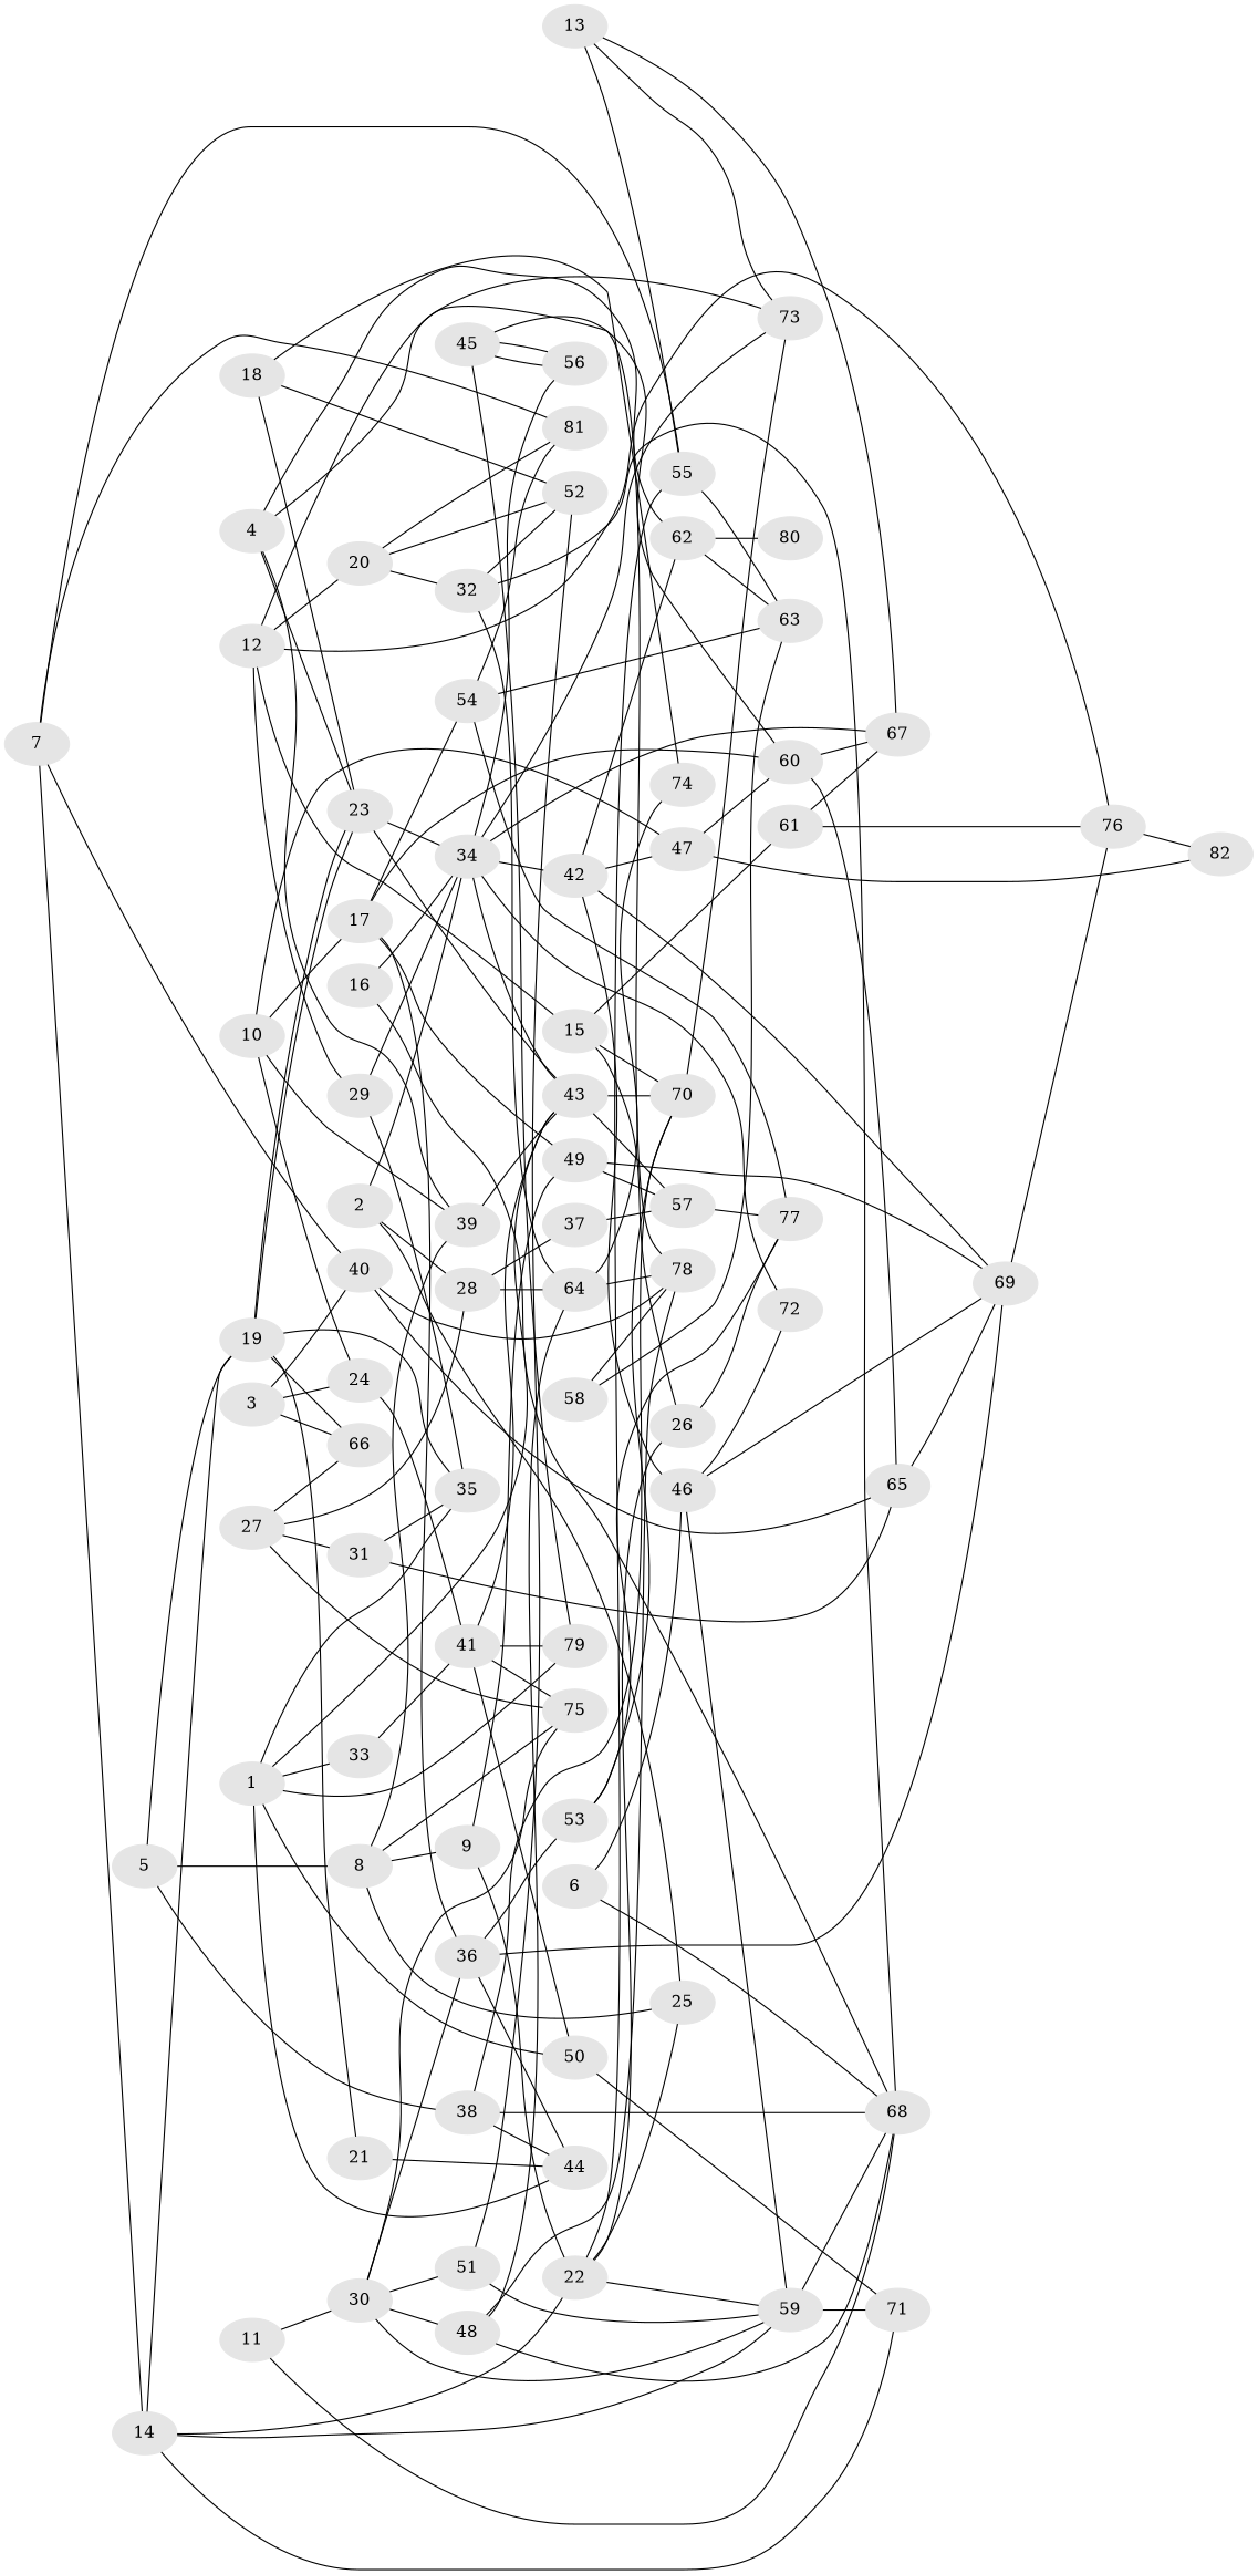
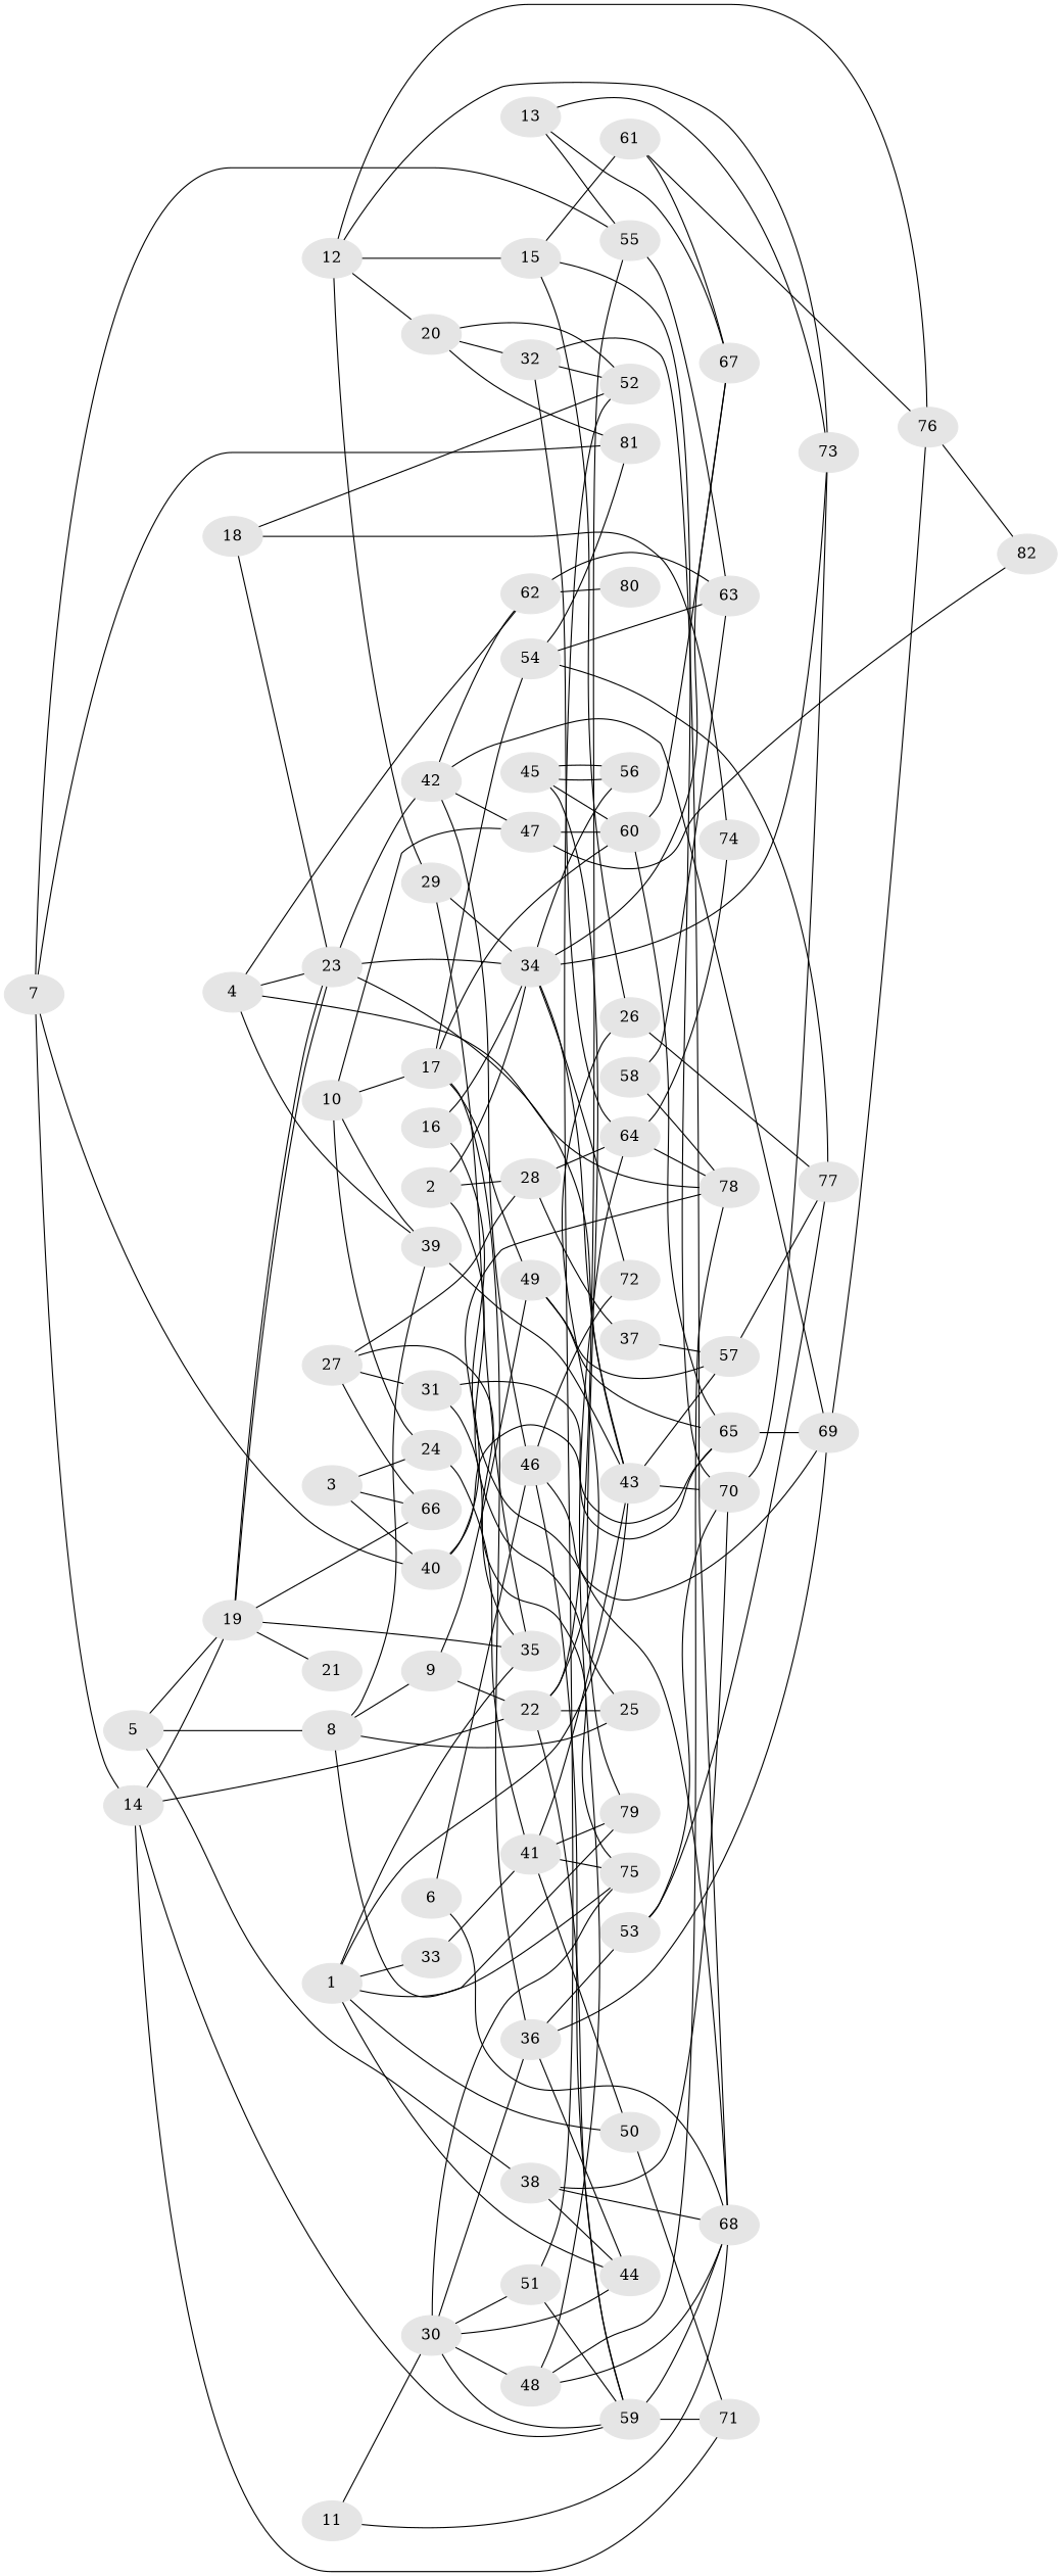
  graph {
    rankdir=LR
    node [color=gray90 style=filled]
    1
    33
    35
    43
    44
    50
    79
    41
    70
    57
    71
    2
    25
    28
    34
    37
    64
    73
    67
    42
    56
    72
    3
    24
    40
    66
    78
    65
    4
    23
    39
    62
    63
    80
    5
    8
    19
    38
    9
    75
    21
    68
    6
    46
    59
    69
    7
    14
    55
    81
    22
    49
    26
    10
    17
    47
    36
    54
    60
    82
    11
    30
    48
    51
    12
    15
    20
    29
    76
    61
    52
    32
    13
    77
    16
    53
    18
    74
    27
    31
    45
    58
    1 -- 33
    1 -- 35
    1 -- 43
    1 -- 44
    1 -- 50
    1 -- 79
    33 -- 41
    43 -- 70
    43 -- 57
    50 -- 71
    41 -- 43
    41 -- 50
    41 -- 79
    41 -- 75
    70 -- 73
    57 -- 77
    2 -- 25
    2 -- 28
    2 -- 34
    28 -- 37
    28 -- 64
    34 -- 43
    34 -- 73
    34 -- 67
-   34 -- 42
+   23 -- 42
    34 -- 56
    34 -- 72
    37 -- 57
    64 -- 78
    64 -- 74
    42 -- 62
    42 -- 46
    42 -- 69
    42 -- 47
    3 -- 24
    3 -- 40
    3 -- 66
    24 -- 41
    40 -- 78
    40 -- 65
    65 -- 69
    4 -- 78
    4 -- 23
    4 -- 39
    4 -- 62
    23 -- 43
    23 -- 34
    39 -- 43
    62 -- 63
    62 -- 80
    5 -- 8
    5 -- 19
    5 -- 38
    8 -- 25
    8 -- 39
    8 -- 9
    8 -- 75
    19 -- 35
    19 -- 66
    19 -- 23
    19 -- 23
    19 -- 21
    38 -- 44
    38 -- 70
    38 -- 68
    9 -- 22
    9 -- 49
-   21 -- 44
+   30 -- 44
    6 -- 68
    6 -- 46
    46 -- 72
    46 -- 59
    46 -- 69
    59 -- 71
    59 -- 68
    69 -- 76
    7 -- 40
    7 -- 14
    7 -- 55
    7 -- 81
    14 -- 71
    14 -- 19
    14 -- 59
    14 -- 22
    55 -- 63
    22 -- 25
    22 -- 59
    22 -- 55
    22 -- 26
    49 -- 57
-   49 -- 69
+   49 -- 65
    26 -- 77
    10 -- 24
    10 -- 39
    10 -- 17
    10 -- 47
    17 -- 49
    17 -- 36
    17 -- 54
    17 -- 60
    47 -- 60
    47 -- 82
    36 -- 44
    36 -- 69
    36 -- 53
    54 -- 63
    54 -- 81
    54 -- 77
    60 -- 67
    60 -- 65
    11 -- 68
    11 -- 30
    30 -- 75
    30 -- 59
    30 -- 36
    30 -- 48
    30 -- 51
    48 -- 64
    48 -- 78
    48 -- 68
    51 -- 59
    51 -- 52
    12 -- 73
    12 -- 15
    12 -- 20
    12 -- 29
    12 -- 76
    15 -- 70
    15 -- 26
    15 -- 61
    20 -- 81
    20 -- 52
    20 -- 32
    29 -- 35
    29 -- 34
    76 -- 82
    61 -- 67
    61 -- 76
    32 -- 64
    32 -- 68
    32 -- 52
    13 -- 73
    13 -- 67
    13 -- 55
    16 -- 34
    16 -- 68
    53 -- 70
    53 -- 77
    18 -- 23
    18 -- 52
    18 -- 74
    27 -- 28
    27 -- 66
    27 -- 75
    27 -- 31
    31 -- 35
    31 -- 65
    45 -- 79
    45 -- 56
    45 -- 56
    45 -- 60
    58 -- 78
    58 -- 63
  }
